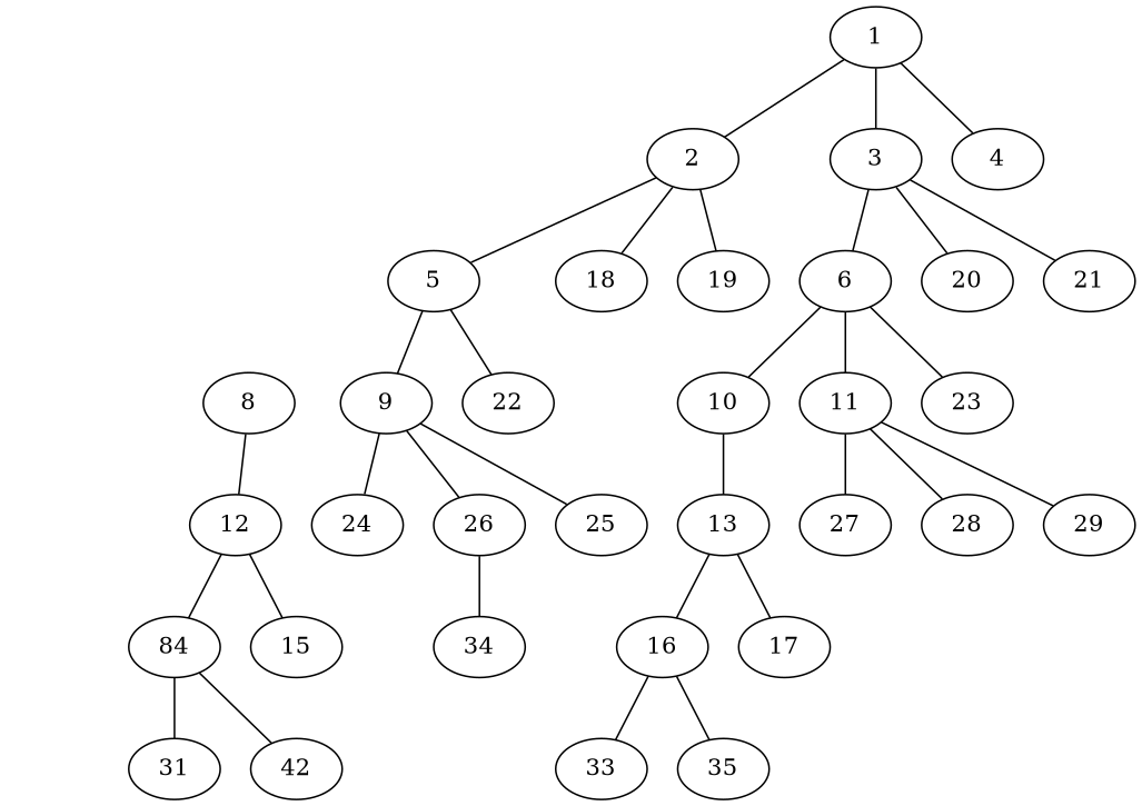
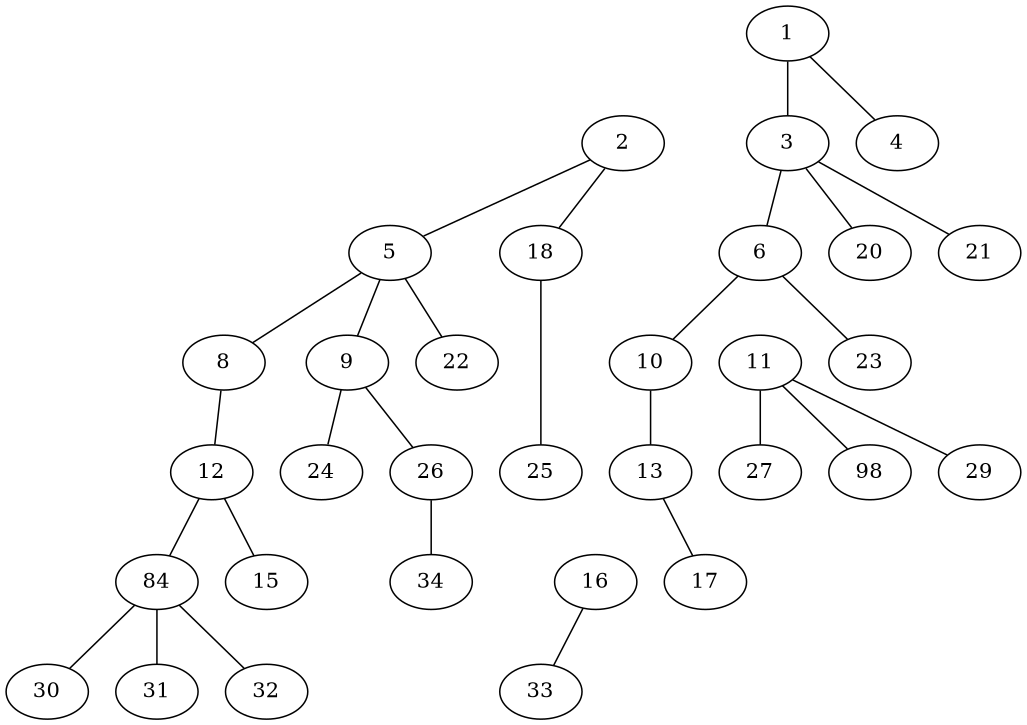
  graph {
    node [chem=H]
    edge [valence=1]
    1 [chem=N]
    2 [chem=C]
    3 [chem=C]
    4 [chem=N]
    5 [chem=C]
    18
-   19
    6 [chem=C]
    20
    21
    8 [chem=O]
    9 [chem=C]
    22
    10 [chem=O]
    11 [chem=C]
    23
    12 [chem=C]
    24
    25
    26
    13 [chem=C]
    27
-   28
+   28 [label=98]
    29
    n25 [chem=C label=84]
    15 [chem=O]
    34
    16 [chem=C]
    17 [chem=O]
+   30
    31
-   32 [label=42]
+   32
    33
-   35
-   1 -- 2
    1 -- 3
    1 -- 4
    2 -- 5
    2 -- 18
-   2 -- 19
    3 -- 6
    3 -- 20
    3 -- 21
+   5 -- 8
    5 -- 9
    5 -- 22
    6 -- 10
-   6 -- 11
    6 -- 23
    8 -- 12
    9 -- 24
-   9 -- 25
+   18 -- 25
    9 -- 26
    10 -- 13
    11 -- 27
    11 -- 28
    11 -- 29
    12 -- n25
    12 -- 15 [valence=2]
    26 -- 34
-   13 -- 16
    13 -- 17 [valence=2]
+   n25 -- 30
    n25 -- 31
    n25 -- 32
    16 -- 33
-   16 -- 35
  }
